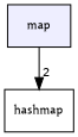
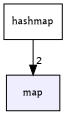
  digraph {
    compound=true
    fontname="PT Serif"
    node [fontname="PT Serif" fontsize=10 shape=box]
    n1 [fillcolor="#eeeeff" label=map pencolor=black style=filled]
    n2 [label=hashmap]
-   n1 -> n2 [headlabel=2 labeldistance=1.5 labelfontname=Helvetica labelfontsize=10 fontname="PT Serif"]
+   n2 -> n1 [headlabel=2 labeldistance=1.5 labelfontname=Helvetica labelfontsize=10 fontname="PT Serif"]
  }
